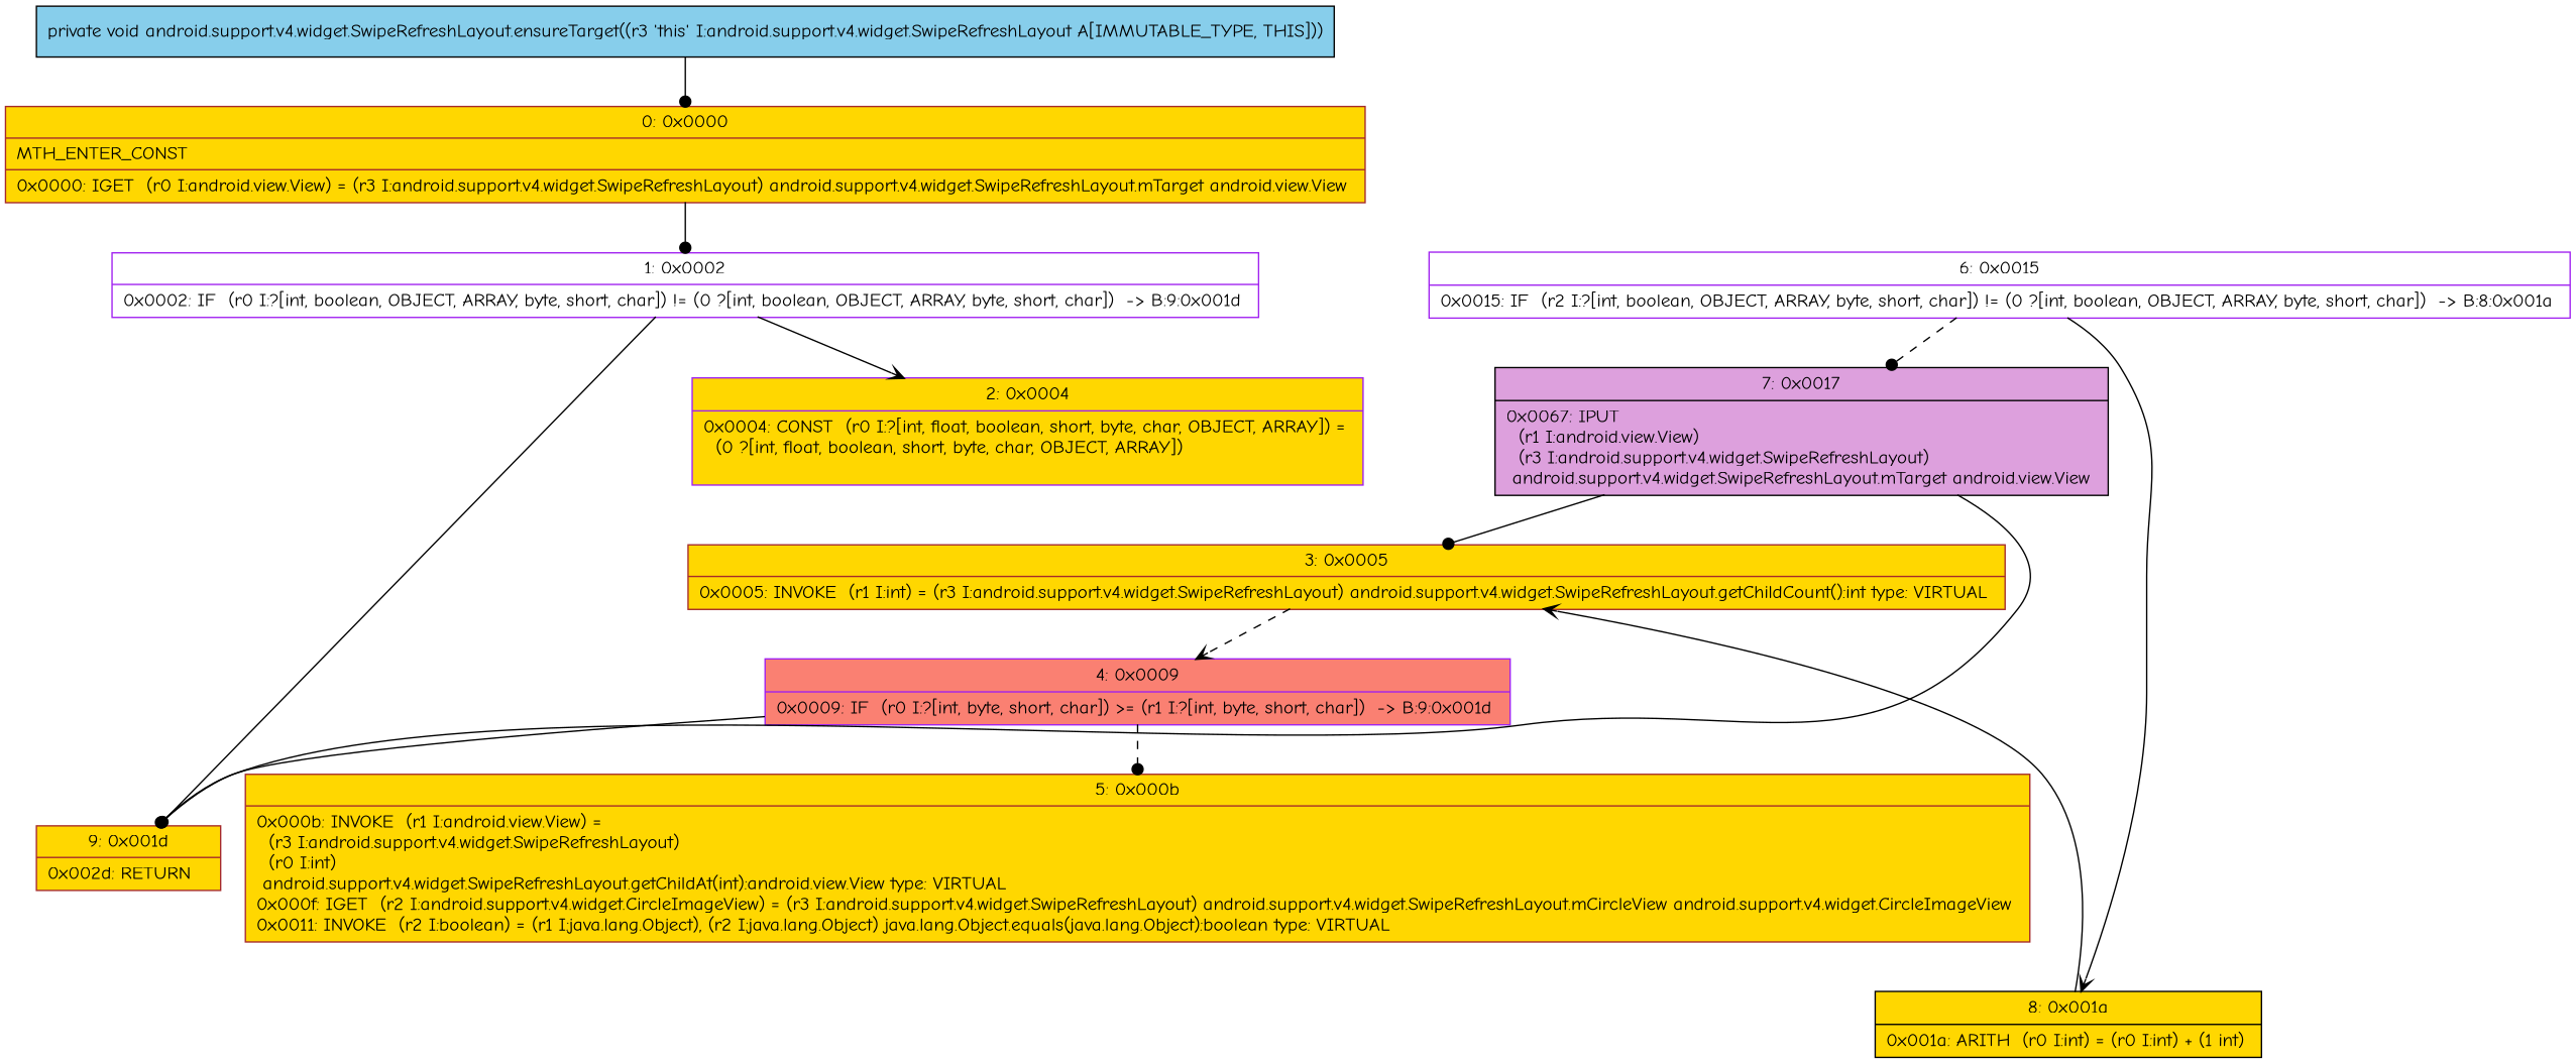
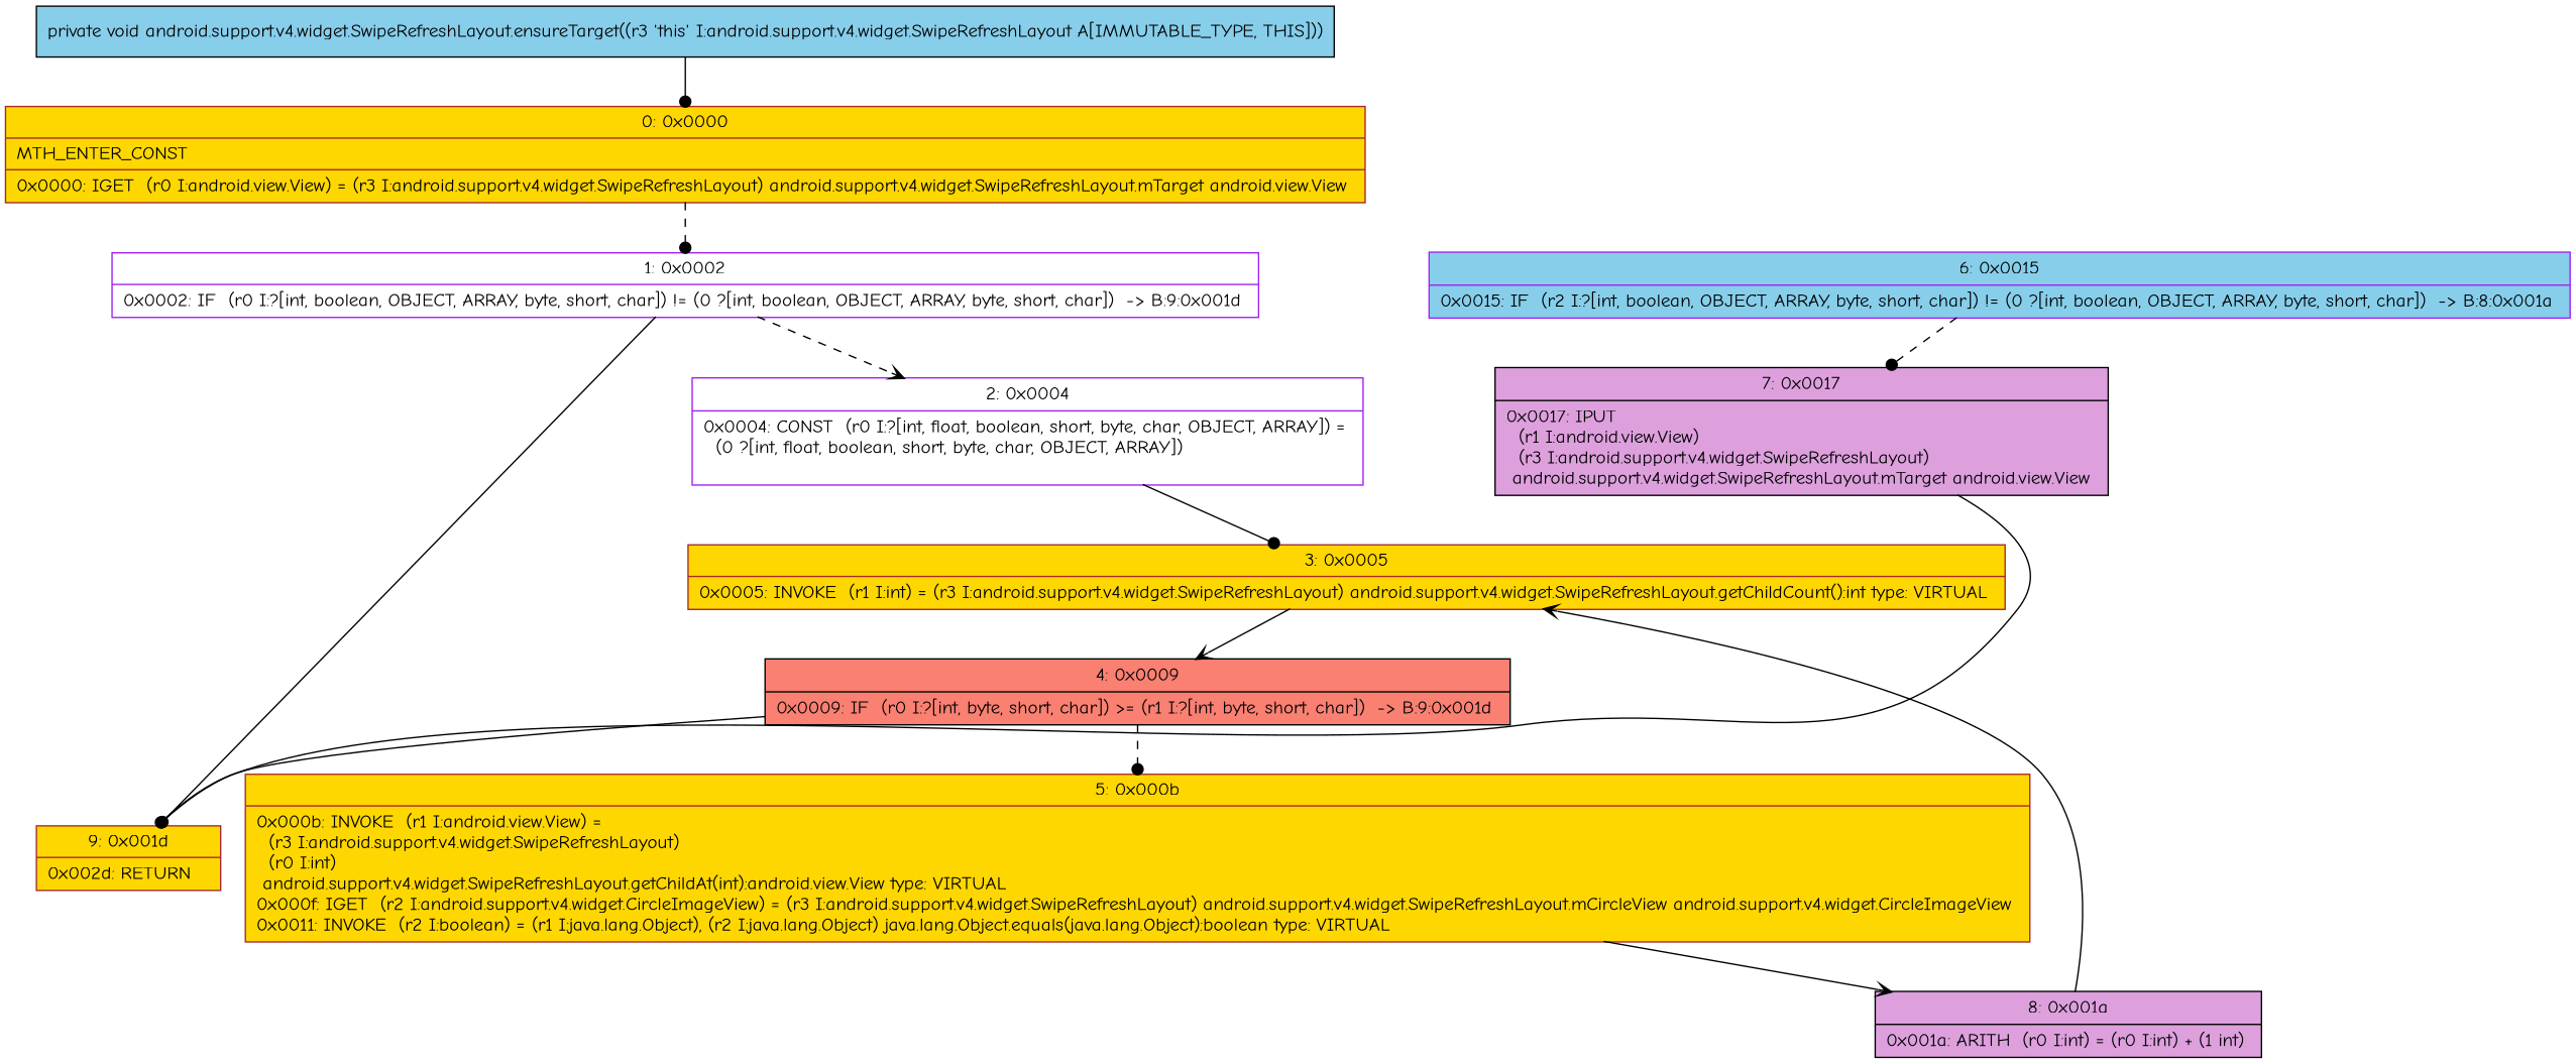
  digraph {
    fontname="Comic Neue"
    node [color=brown fillcolor=gold fontname="Comic Neue" shape=record style=filled]
    edge [arrowhead=dot fontname="Comic Neue"]
    n1 [label="{0\:\ 0x0000|MTH_ENTER_CONST\l|0x0000: IGET  (r0 I:android.view.View) = (r3 I:android.support.v4.widget.SwipeRefreshLayout) android.support.v4.widget.SwipeRefreshLayout.mTarget android.view.View \l}"]
    n2 [color=purple fillcolor=white label="{1\:\ 0x0002|0x0002: IF  (r0 I:?[int, boolean, OBJECT, ARRAY, byte, short, char]) != (0 ?[int, boolean, OBJECT, ARRAY, byte, short, char])  \-\> B:9:0x001d \l}"]
-   n3 [color=purple label="{2\:\ 0x0004|0x0004: CONST  (r0 I:?[int, float, boolean, short, byte, char, OBJECT, ARRAY]) = \l  (0 ?[int, float, boolean, short, byte, char, OBJECT, ARRAY])\l \l}"]
+   n3 [color=purple fillcolor=white label="{2\:\ 0x0004|0x0004: CONST  (r0 I:?[int, float, boolean, short, byte, char, OBJECT, ARRAY]) = \l  (0 ?[int, float, boolean, short, byte, char, OBJECT, ARRAY])\l \l}"]
    n4 [label="{9\:\ 0x001d|0x002d: RETURN   \l}"]
    n5 [label="{3\:\ 0x0005|0x0005: INVOKE  (r1 I:int) = (r3 I:android.support.v4.widget.SwipeRefreshLayout) android.support.v4.widget.SwipeRefreshLayout.getChildCount():int type: VIRTUAL \l}"]
-   n6 [color=purple fillcolor=salmon label="{4\:\ 0x0009|0x0009: IF  (r0 I:?[int, byte, short, char]) \>= (r1 I:?[int, byte, short, char])  \-\> B:9:0x001d \l}"]
+   n6 [color=black fillcolor=salmon label="{4\:\ 0x0009|0x0009: IF  (r0 I:?[int, byte, short, char]) \>= (r1 I:?[int, byte, short, char])  \-\> B:9:0x001d \l}"]
    n7 [label="{5\:\ 0x000b|0x000b: INVOKE  (r1 I:android.view.View) = \l  (r3 I:android.support.v4.widget.SwipeRefreshLayout)\l  (r0 I:int)\l android.support.v4.widget.SwipeRefreshLayout.getChildAt(int):android.view.View type: VIRTUAL \l0x000f: IGET  (r2 I:android.support.v4.widget.CircleImageView) = (r3 I:android.support.v4.widget.SwipeRefreshLayout) android.support.v4.widget.SwipeRefreshLayout.mCircleView android.support.v4.widget.CircleImageView \l0x0011: INVOKE  (r2 I:boolean) = (r1 I:java.lang.Object), (r2 I:java.lang.Object) java.lang.Object.equals(java.lang.Object):boolean type: VIRTUAL \l}"]
-   n8 [color=purple fillcolor=white label="{6\:\ 0x0015|0x0015: IF  (r2 I:?[int, boolean, OBJECT, ARRAY, byte, short, char]) != (0 ?[int, boolean, OBJECT, ARRAY, byte, short, char])  \-\> B:8:0x001a \l}"]
-   n9 [color=black fillcolor=plum label="{7\:\ 0x0017|0x0067: IPUT  \l  (r1 I:android.view.View)\l  (r3 I:android.support.v4.widget.SwipeRefreshLayout)\l android.support.v4.widget.SwipeRefreshLayout.mTarget android.view.View \l}"]
-   n10 [color=black label="{8\:\ 0x001a|0x001a: ARITH  (r0 I:int) = (r0 I:int) + (1 int) \l}"]
+   n8 [color=purple fillcolor=skyblue label="{6\:\ 0x0015|0x0015: IF  (r2 I:?[int, boolean, OBJECT, ARRAY, byte, short, char]) != (0 ?[int, boolean, OBJECT, ARRAY, byte, short, char])  \-\> B:8:0x001a \l}"]
+   n9 [color=black fillcolor=plum label="{7\:\ 0x0017|0x0017: IPUT  \l  (r1 I:android.view.View)\l  (r3 I:android.support.v4.widget.SwipeRefreshLayout)\l android.support.v4.widget.SwipeRefreshLayout.mTarget android.view.View \l}"]
+   n10 [color=black fillcolor=plum label="{8\:\ 0x001a|0x001a: ARITH  (r0 I:int) = (r0 I:int) + (1 int) \l}"]
    n11 [color=black fillcolor=skyblue label="{private void android.support.v4.widget.SwipeRefreshLayout.ensureTarget((r3 'this' I:android.support.v4.widget.SwipeRefreshLayout A[IMMUTABLE_TYPE, THIS])) }"]
-   n1 -> n2
-   n2 -> n3 [arrowhead=vee style=solid]
+   n1 -> n2 [style=dashed]
+   n2 -> n3 [arrowhead=vee style=dashed]
    n2 -> n4
-   n9 -> n5
-   n5 -> n6 [arrowhead=vee style=dashed]
+   n3 -> n5
+   n5 -> n6 [arrowhead=vee]
    n6 -> n4
    n6 -> n7 [style=dashed]
    n8 -> n9 [style=dashed]
-   n8 -> n10 [arrowhead=vee]
+   n7 -> n10 [arrowhead=vee]
    n9 -> n4
    n10 -> n5 [arrowhead=vee]
    n11 -> n1
  }
